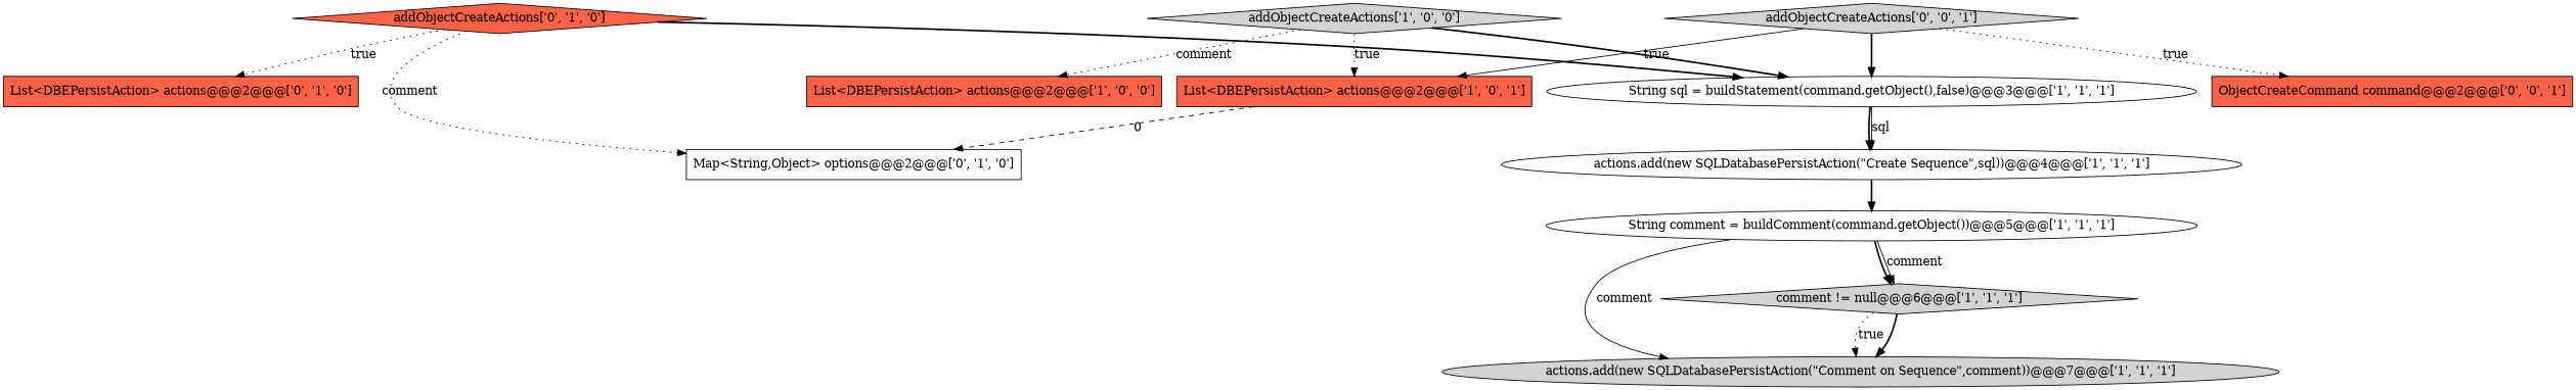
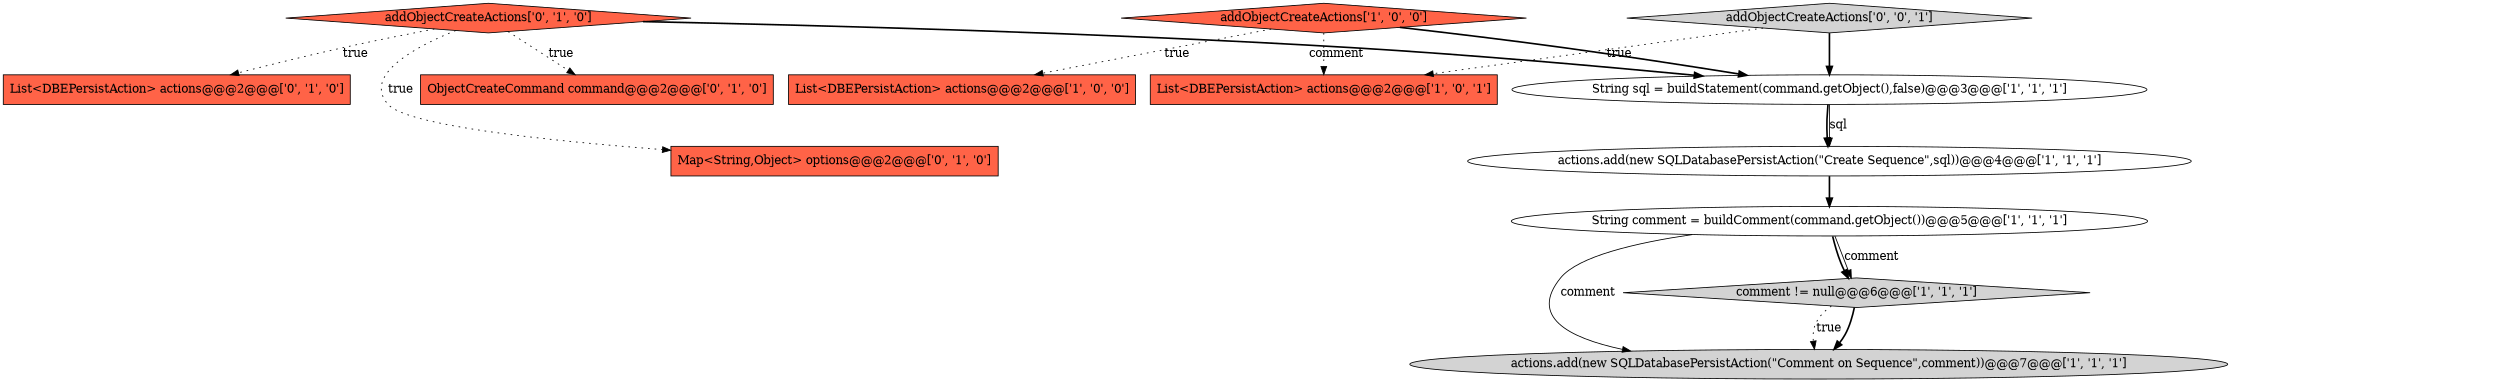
  digraph {
    node [fillcolor=tomato shape=box style=filled]
    edge [style=dotted]
-   n1 [fillcolor=lightgray label="addObjectCreateActions['1', '0', '0']" shape=diamond]
+   n1 [label="addObjectCreateActions['1', '0', '0']" shape=diamond]
    n2 [label="List<DBEPersistAction> actions@@@2@@@['1', '0', '0']"]
    n3 [label="List<DBEPersistAction> actions@@@2@@@['1', '0', '1']"]
    n4 [fillcolor=white label="String sql = buildStatement(command.getObject(),false)@@@3@@@['1', '1', '1']" shape=ellipse]
-   n5 [fillcolor=white label="Map<String,Object> options@@@2@@@['0', '1', '0']"]
+   n5 [label="Map<String,Object> options@@@2@@@['0', '1', '0']"]
    n6 [fillcolor=white label="actions.add(new SQLDatabasePersistAction(\"Create Sequence\",sql))@@@4@@@['1', '1', '1']" shape=ellipse]
    n7 [label="addObjectCreateActions['0', '1', '0']" shape=diamond]
+   n8 [label="ObjectCreateCommand command@@@2@@@['0', '1', '0']"]
    n9 [label="List<DBEPersistAction> actions@@@2@@@['0', '1', '0']"]
    n10 [fillcolor=lightgray label="actions.add(new SQLDatabasePersistAction(\"Comment on Sequence\",comment))@@@7@@@['1', '1', '1']" shape=ellipse]
    n11 [fillcolor=lightgray label="comment != null@@@6@@@['1', '1', '1']" shape=diamond]
    n12 [fillcolor=lightgray label="addObjectCreateActions['0', '0', '1']" shape=diamond]
-   n13 [label="ObjectCreateCommand command@@@2@@@['0', '0', '1']"]
    n14 [fillcolor=white label="String comment = buildComment(command.getObject())@@@5@@@['1', '1', '1']" shape=ellipse]
-   n1 -> n2 [label=comment]
-   n1 -> n3 [label=true]
+   n1 -> n2 [label=true]
+   n1 -> n3 [label=comment]
    n1 -> n4 [style=bold]
-   n3 -> n5 [label=0 style=dashed]
    n4 -> n6 [style=bold]
    n4 -> n6 [label=sql style=solid]
    n6 -> n14 [style=bold]
    n7 -> n4 [style=bold]
-   n7 -> n5 [label=comment]
+   n7 -> n5 [label=true]
+   n7 -> n8 [label=true]
    n7 -> n9 [label=true]
    n11 -> n10 [style=bold]
    n11 -> n10 [label=true]
-   n12 -> n3 [label=true style=solid]
+   n12 -> n3 [label=true]
    n12 -> n4 [style=bold]
-   n12 -> n13 [label=true]
    n14 -> n10 [label=comment style=solid]
    n14 -> n11 [label=comment style=solid]
    n14 -> n11 [style=bold]
  }
